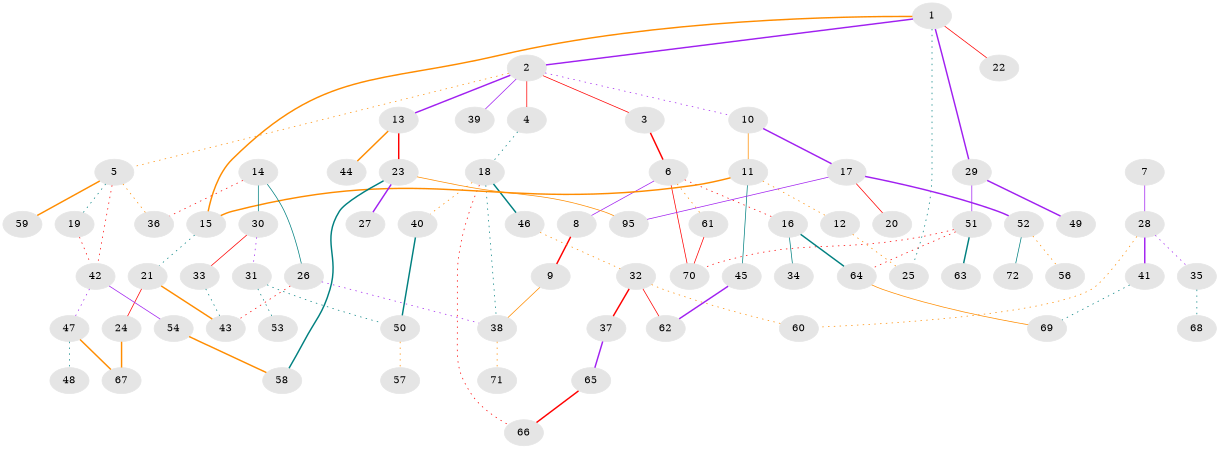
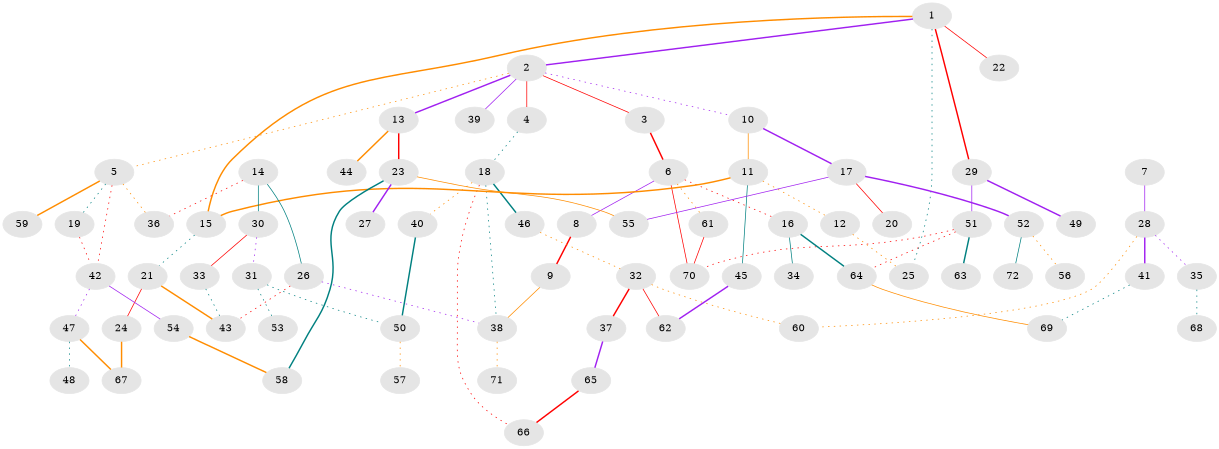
  graph {
    node [color=gray90 style=filled]
    edge [color=darkorange style=dotted]
    1
    2
    15
    22
    25
    29
    3
    4
    5
    10
    13
    39
    21
    49
    51
    6
    18
    19
    36
    42
    59
    7
    28
    11
    17
    23
    44
    8
    16
    61
    70
    38
    40
    46
    66
    47
    54
    9
    34
    64
    14
    26
    30
    35
    41
    60
    71
    12
    45
    20
    52
-   55 [label=95]
+   55
    62
    27
    58
    43
    31
    33
    24
    69
    56
    72
    32
    37
    50
    67
    68
    63
    53
    57
    65
    48
    1 -- 2 [color=purple style=bold]
    1 -- 15 [style=bold]
    1 -- 22 [color=red style=solid]
    1 -- 25 [color=teal]
-   1 -- 29 [color=purple style=bold]
+   1 -- 29 [color=red style=bold]
    2 -- 3 [color=red style=solid]
    2 -- 4 [color=red style=solid]
    2 -- 5
    2 -- 10 [color=purple]
    2 -- 13 [color=purple style=bold]
    2 -- 39 [color=purple style=solid]
    15 -- 21 [color=teal]
    29 -- 49 [color=purple style=bold]
    29 -- 51 [color=purple style=solid]
    3 -- 6 [color=red style=bold]
    4 -- 18 [color=teal]
    5 -- 19 [color=teal]
    5 -- 36
    5 -- 42 [color=red]
    5 -- 59 [style=bold]
    10 -- 11 [style=solid]
    10 -- 17 [color=purple style=bold]
    13 -- 23 [color=red style=bold]
    13 -- 44 [style=bold]
    21 -- 43 [style=bold]
    21 -- 24 [color=red style=solid]
    51 -- 70 [color=red]
    51 -- 64 [color=red]
    51 -- 63 [color=teal style=bold]
    6 -- 8 [color=purple style=solid]
    6 -- 16 [color=red]
    6 -- 61
    6 -- 70 [color=red style=solid]
    18 -- 38 [color=teal]
    18 -- 40
    18 -- 46 [color=teal style=bold]
    18 -- 66 [color=red]
    19 -- 42 [color=red]
    42 -- 47 [color=purple]
    42 -- 54 [color=purple style=solid]
    7 -- 28 [color=purple style=solid]
    28 -- 35 [color=purple]
    28 -- 41 [color=purple style=bold]
    28 -- 60
    11 -- 15 [style=bold]
    11 -- 12
    11 -- 45 [color=teal style=solid]
    17 -- 20 [color=red style=solid]
    17 -- 52 [color=purple style=bold]
    17 -- 55 [color=purple style=solid]
    23 -- 55 [style=solid]
    23 -- 27 [color=purple style=bold]
    23 -- 58 [color=teal style=bold]
    8 -- 9 [color=red style=bold]
    16 -- 34 [color=teal style=solid]
    16 -- 64 [color=teal style=bold]
    61 -- 70 [color=red style=solid]
    38 -- 71
    40 -- 50 [color=teal style=bold]
    46 -- 32
    47 -- 67 [style=bold]
    47 -- 48 [color=teal]
    54 -- 58 [style=bold]
    9 -- 38 [style=solid]
    64 -- 69 [style=solid]
    14 -- 36 [color=red]
    14 -- 26 [color=teal style=solid]
    14 -- 30 [color=teal style=solid]
    26 -- 38 [color=purple]
    26 -- 43 [color=red]
    30 -- 31 [color=purple]
    30 -- 33 [color=red style=solid]
    35 -- 68 [color=teal]
    41 -- 69 [color=teal]
    12 -- 25
    45 -- 62 [color=purple style=bold]
    52 -- 56
    52 -- 72 [color=teal style=solid]
    31 -- 50 [color=teal]
    31 -- 53 [color=teal]
    33 -- 43 [color=teal]
    24 -- 67 [style=bold]
    32 -- 60
    32 -- 62 [color=red style=solid]
    32 -- 37 [color=red style=bold]
    37 -- 65 [color=purple style=bold]
    50 -- 57
    65 -- 66 [color=red style=bold]
  }
